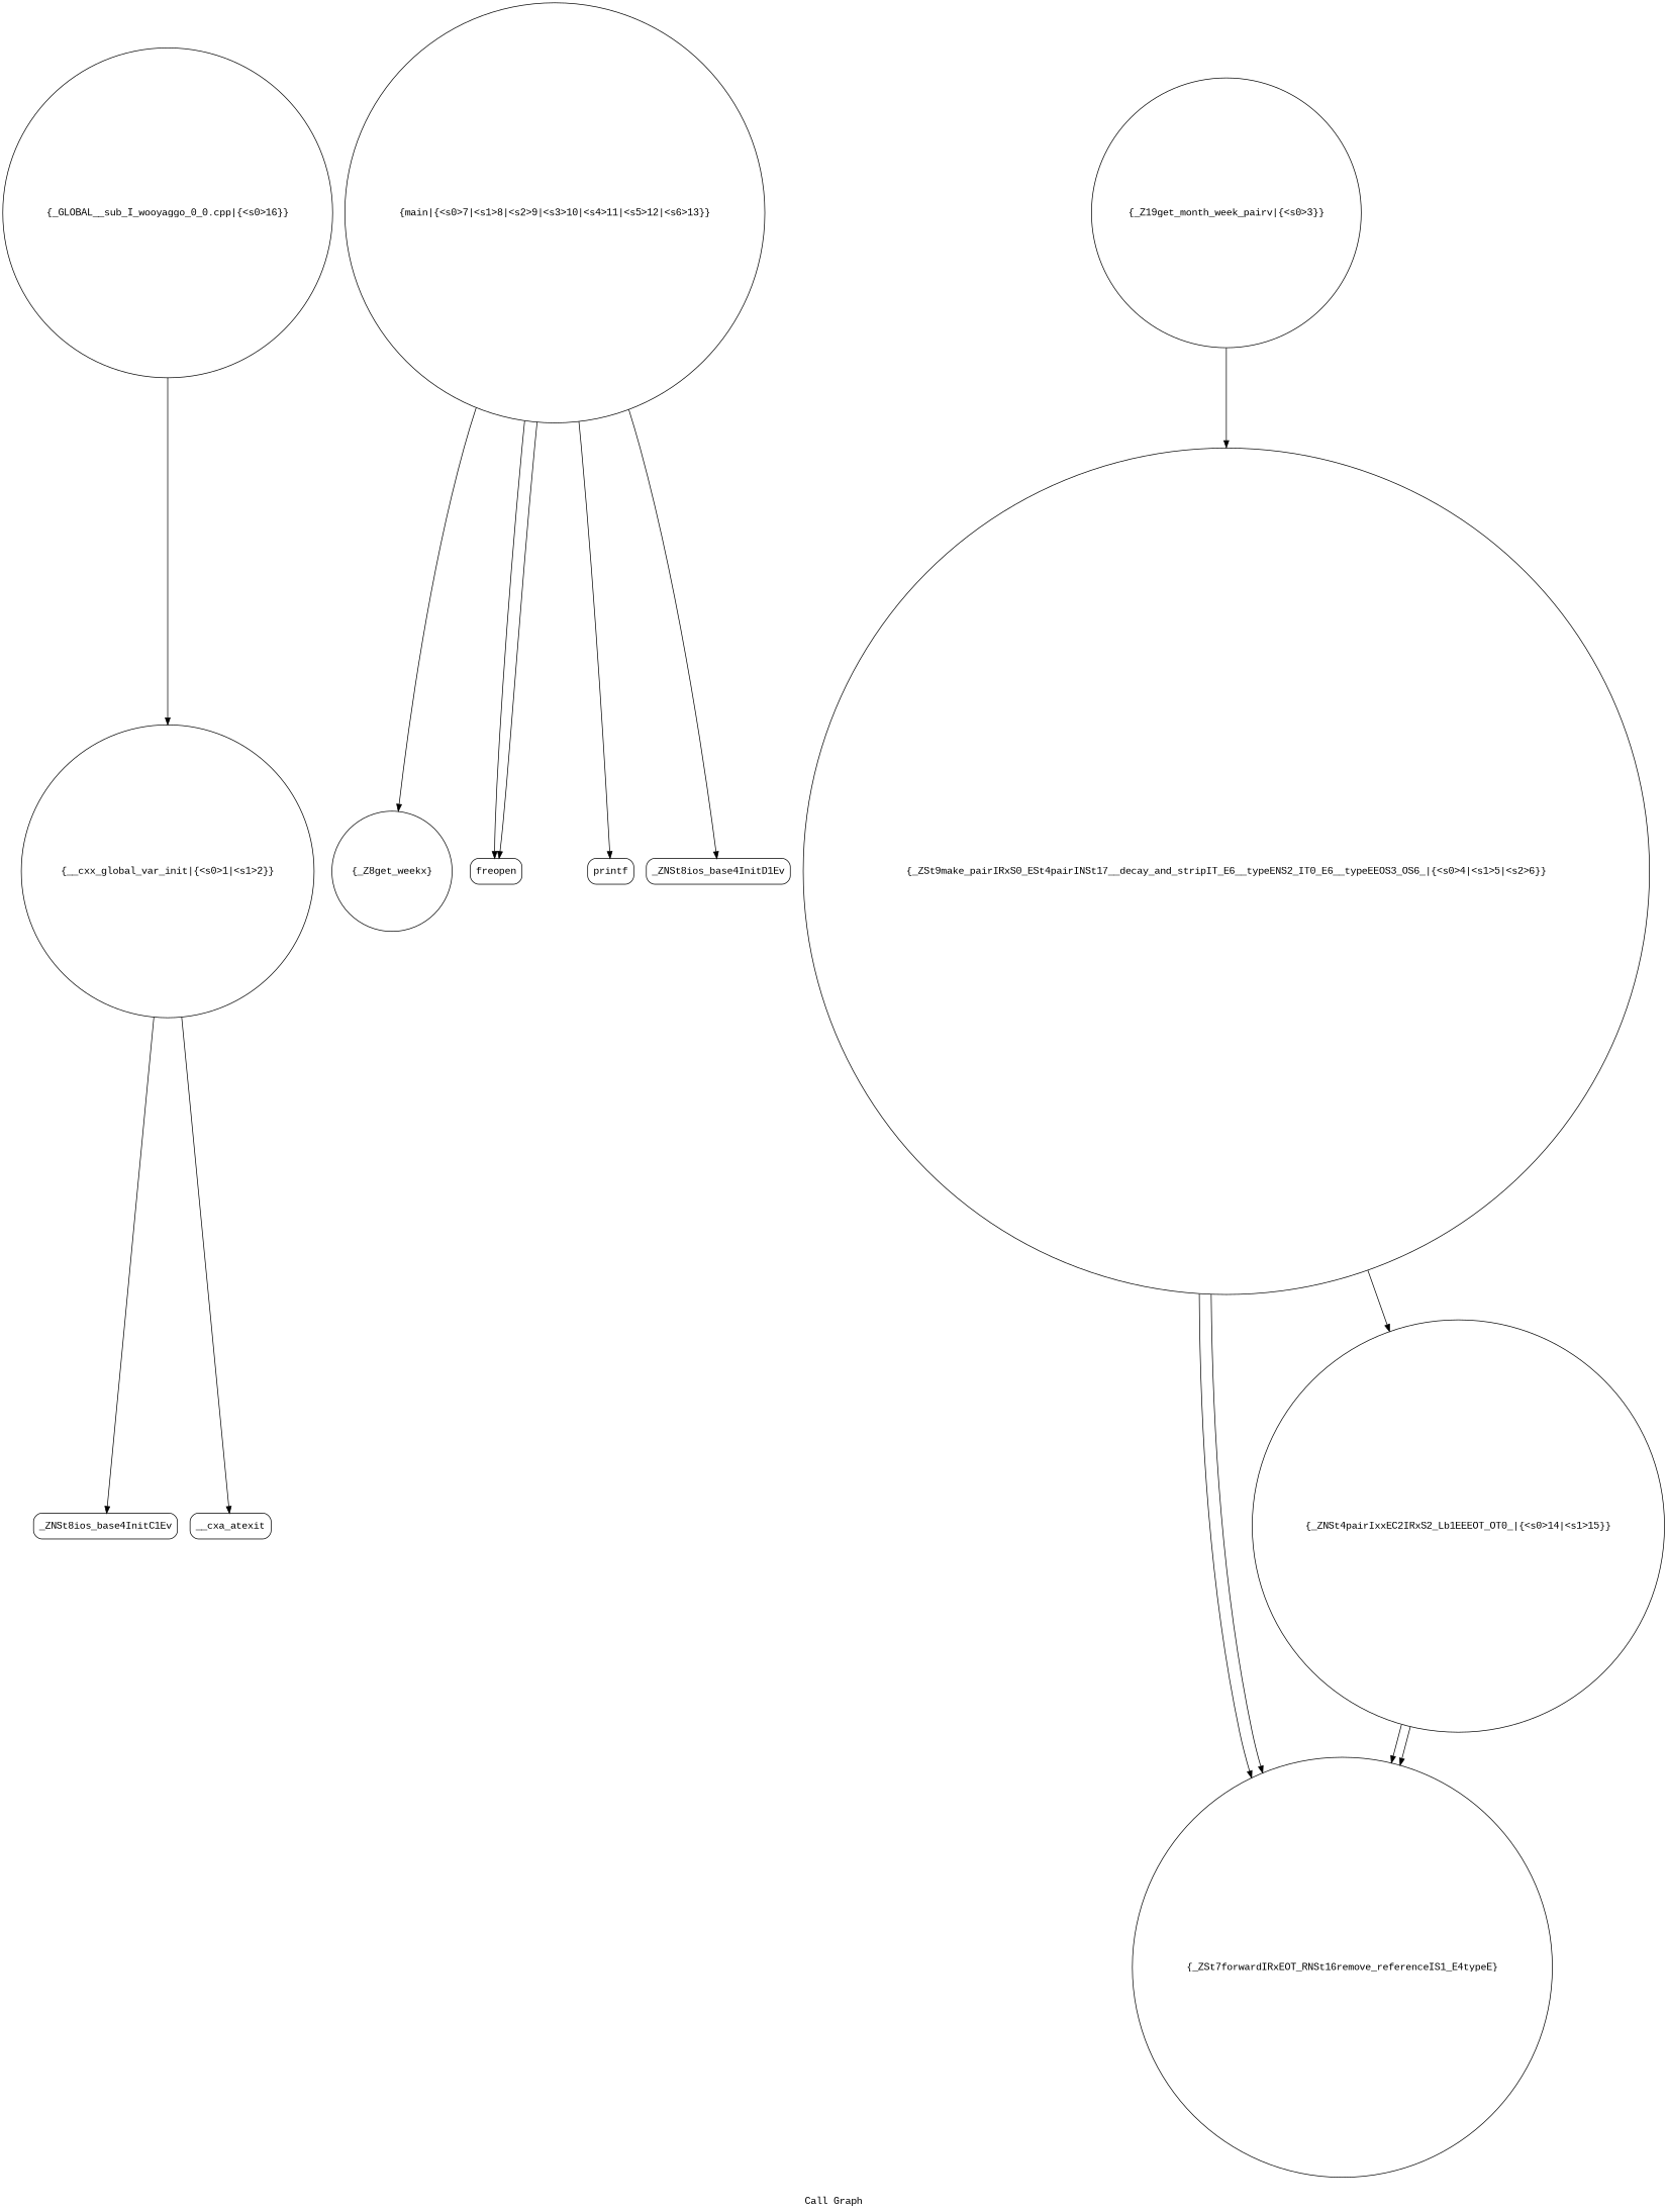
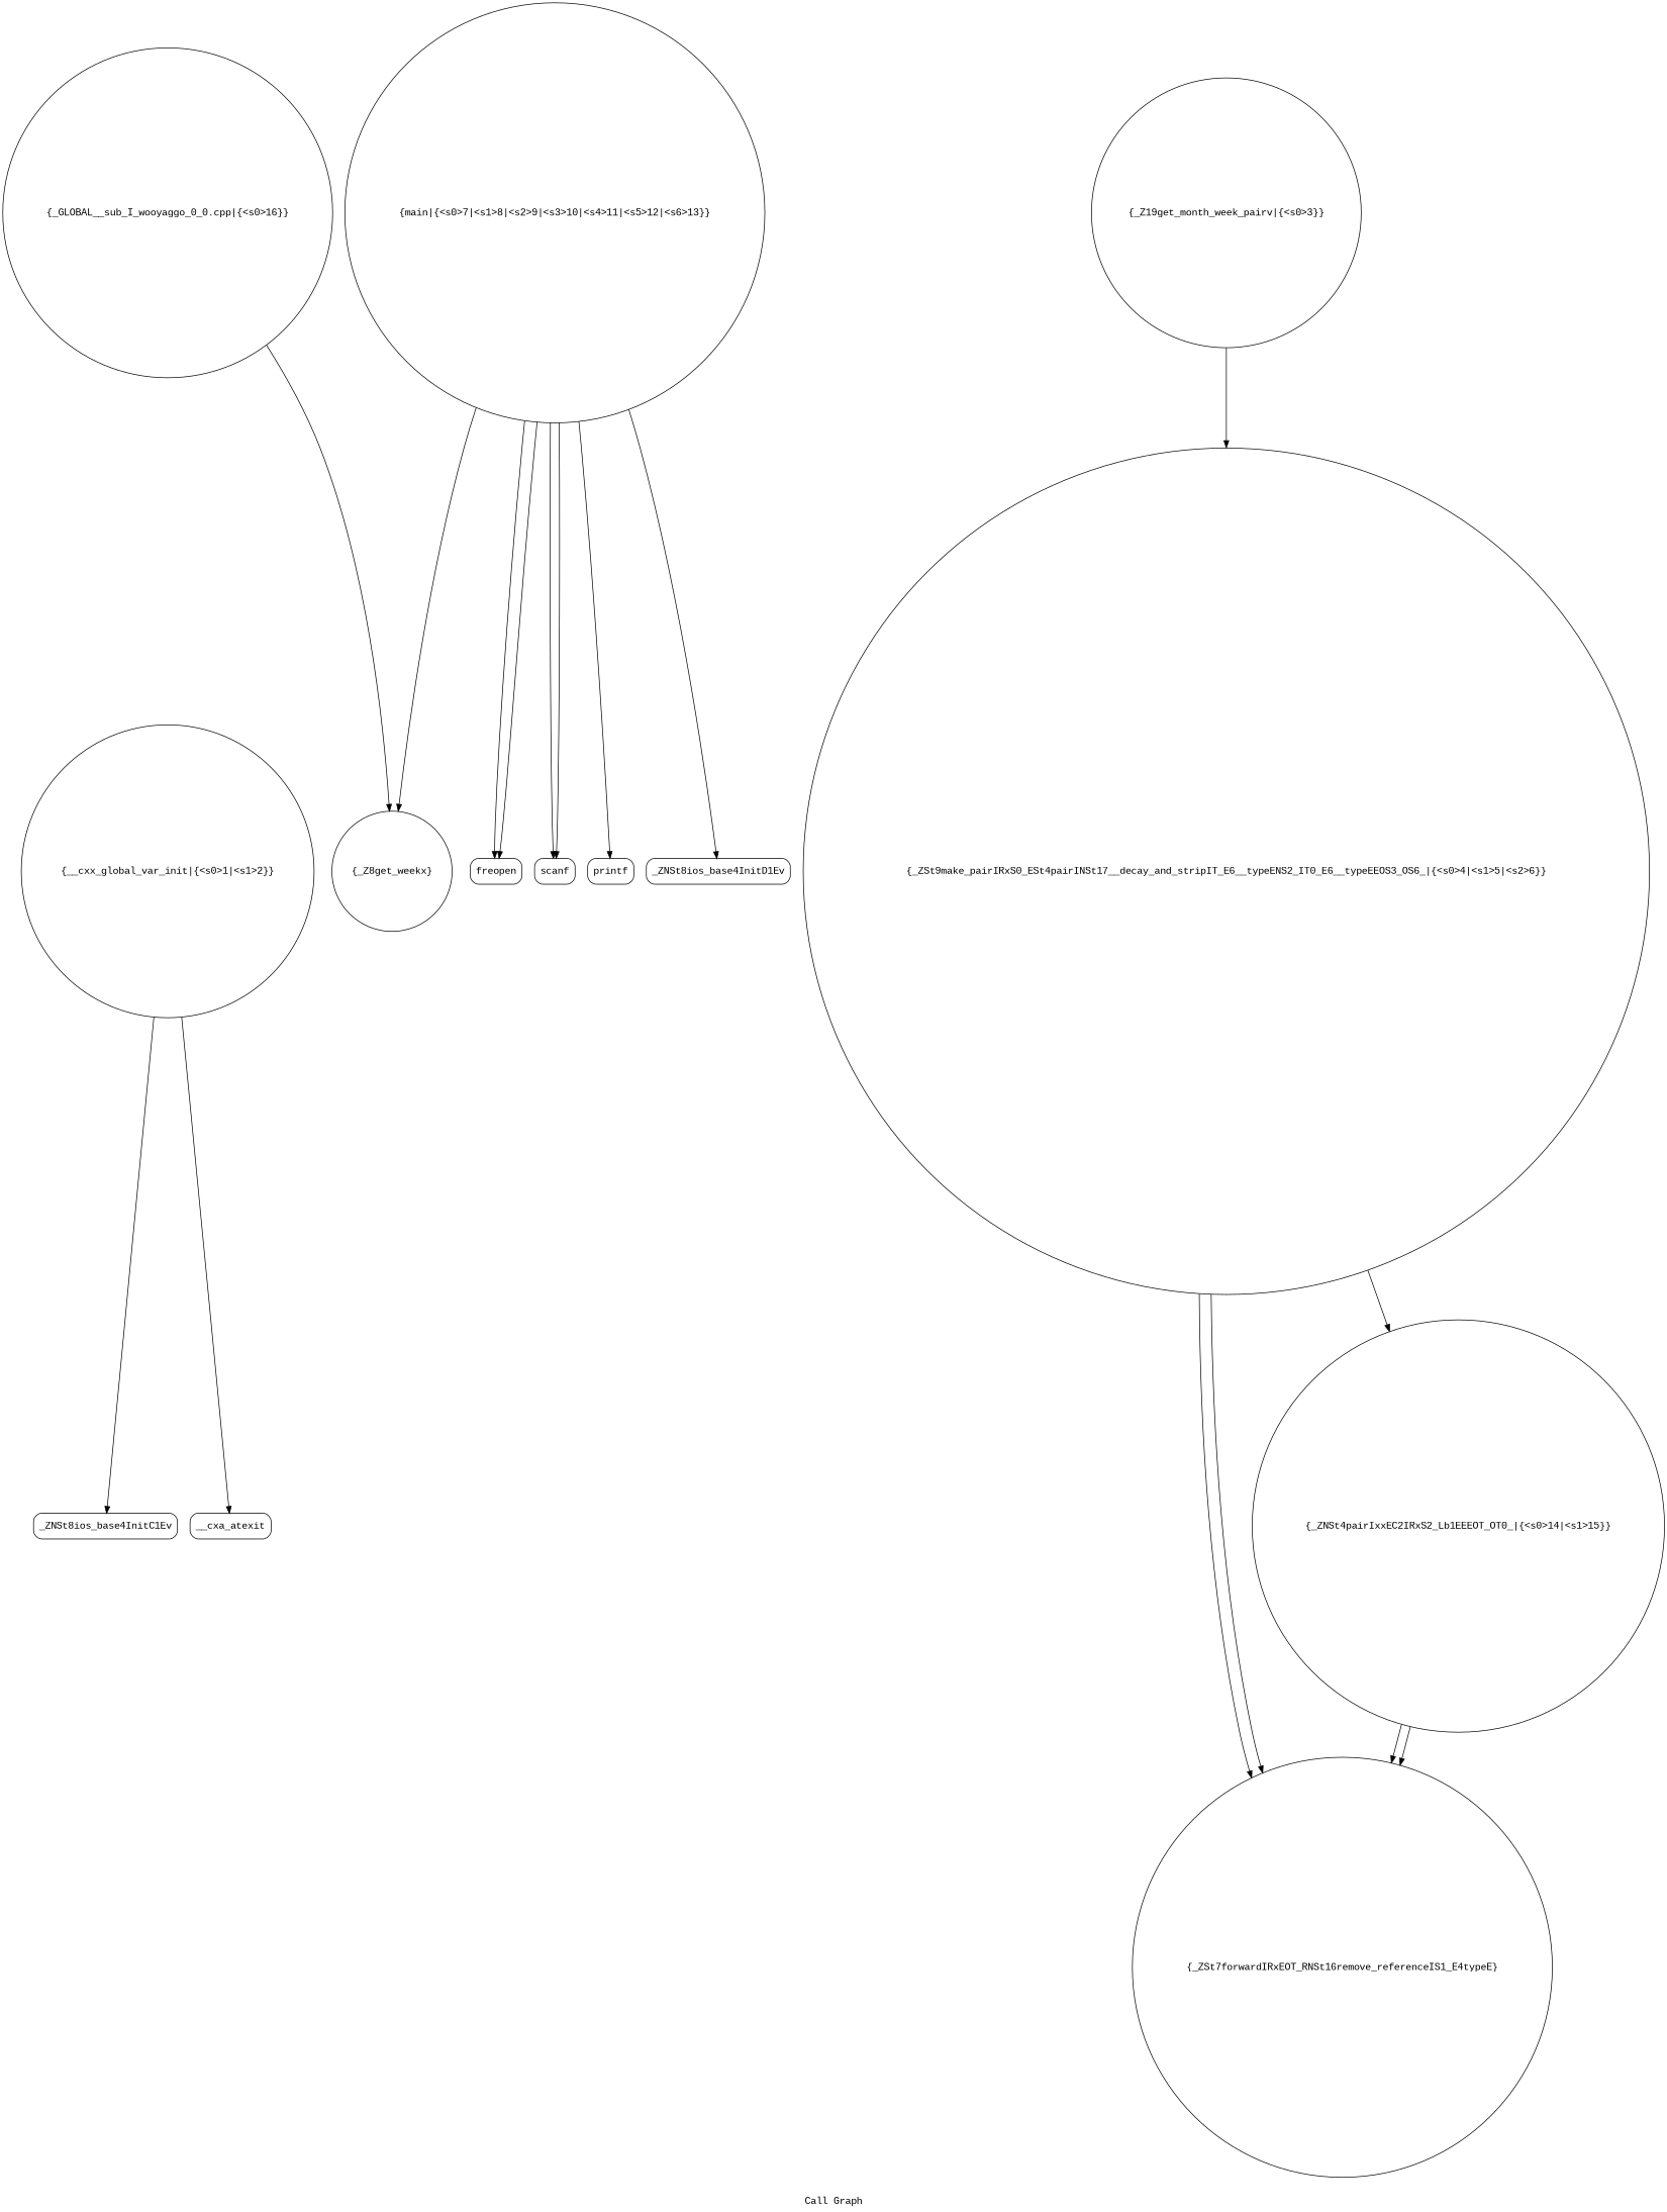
  digraph {
    fontname="Liberation Mono"
    label="Call Graph"
    node [fontname="Liberation Mono" shape=circle]
    edge [color=black fontname="Liberation Mono" tailport=s0]
    n1 [label="{__cxx_global_var_init|{<s0>1|<s1>2}}"]
    n2 [label="{_ZNSt8ios_base4InitC1Ev}" shape=Mrecord]
    n3 [label="{__cxa_atexit}" shape=Mrecord]
    n4 [label="{main|{<s0>7|<s1>8|<s2>9|<s3>10|<s4>11|<s5>12|<s6>13}}"]
    n5 [label="{freopen}" shape=Mrecord]
+   n6 [label="{scanf}" shape=Mrecord]
    n7 [label="{_Z8get_weekx}"]
    n8 [label="{printf}" shape=Mrecord]
    n9 [label="{_ZNSt8ios_base4InitD1Ev}" shape=Mrecord]
    n10 [label="{_Z19get_month_week_pairv|{<s0>3}}"]
    n11 [label="{_ZSt9make_pairIRxS0_ESt4pairINSt17__decay_and_stripIT_E6__typeENS2_IT0_E6__typeEEOS3_OS6_|{<s0>4|<s1>5|<s2>6}}"]
    n12 [label="{_ZSt7forwardIRxEOT_RNSt16remove_referenceIS1_E4typeE}"]
    n13 [label="{_ZNSt4pairIxxEC2IRxS2_Lb1EEEOT_OT0_|{<s0>14|<s1>15}}"]
    n14 [label="{_GLOBAL__sub_I_wooyaggo_0_0.cpp|{<s0>16}}"]
    n1 -> n2
    n1 -> n3 [tailport=s1]
    n4 -> n5
    n4 -> n5 [tailport=s1]
+   n4 -> n6 [tailport=s2]
+   n4 -> n6 [tailport=s3]
    n4 -> n7 [tailport=s5]
    n4 -> n8 [tailport=s6]
    n4 -> n9 [tailport=s4]
    n10 -> n11
    n11 -> n12
    n11 -> n12 [tailport=s1]
    n11 -> n13 [tailport=s2]
    n13 -> n12
    n13 -> n12 [tailport=s1]
-   n14 -> n1
+   n14 -> n7
  }
